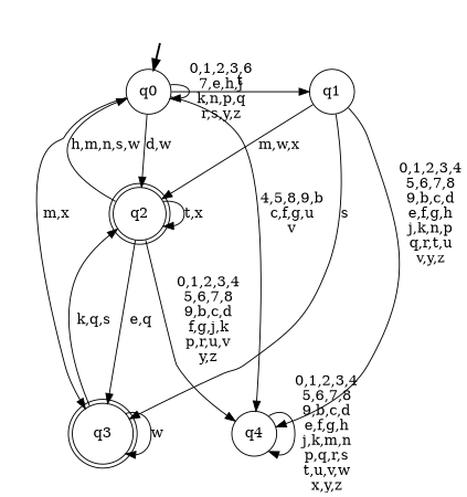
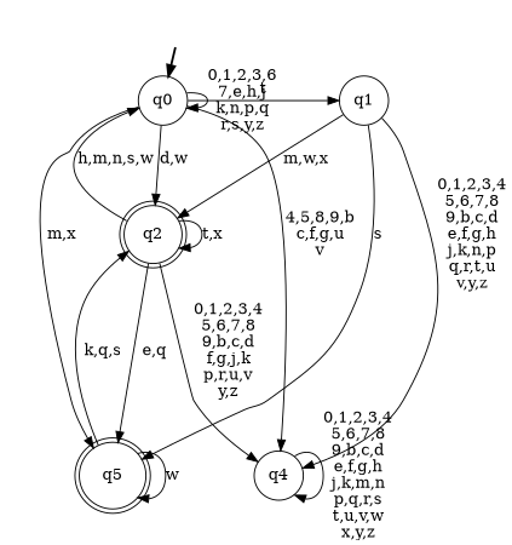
  digraph {
    rankdir=TB
    node [shape=circle style=filled color=black fillcolor=white]
    __start0 [height=0 shape=none style=invis width=0 color="" fillcolor=""]
    n2 [label=q0]
    n3 [label=q1]
    n4 [label=q2 shape=doublecircle style="rounded,filled"]
-   n5 [label=q3 shape=doublecircle style="rounded,filled"]
+   n5 [label=q5 shape=doublecircle style="rounded,filled"]
    n6 [label=q4]
    subgraph cluster_1 {
      nodesep=0.15
      ranksep=0.15
      style=invis
      __start0
      n2
    }
    __start0 -> n2 [penwidth=2]
    n2 -> n2 [label="0,1,2,3,6\n7,e,h,j\nk,n,p,q\nr,s,y,z"]
    n2 -> n3 [label=t]
    n2 -> n4 [label="d,w"]
    n2 -> n5 [label="m,x"]
    n2 -> n6 [label="4,5,8,9,b\nc,f,g,u\nv"]
    n3 -> n4 [label="m,w,x"]
    n3 -> n5 [label=s]
    n3 -> n6 [label="0,1,2,3,4\n5,6,7,8\n9,b,c,d\ne,f,g,h\nj,k,n,p\nq,r,t,u\nv,y,z"]
    n4 -> n2 [label="h,m,n,s,w"]
    n4 -> n4 [label="t,x"]
    n4 -> n5 [label="e,q"]
    n4 -> n6 [label="0,1,2,3,4\n5,6,7,8\n9,b,c,d\nf,g,j,k\np,r,u,v\ny,z"]
    n5 -> n4 [label="k,q,s"]
    n5 -> n5 [label=w]
    n6 -> n6 [label="0,1,2,3,4\n5,6,7,8\n9,b,c,d\ne,f,g,h\nj,k,m,n\np,q,r,s\nt,u,v,w\nx,y,z"]
  }
